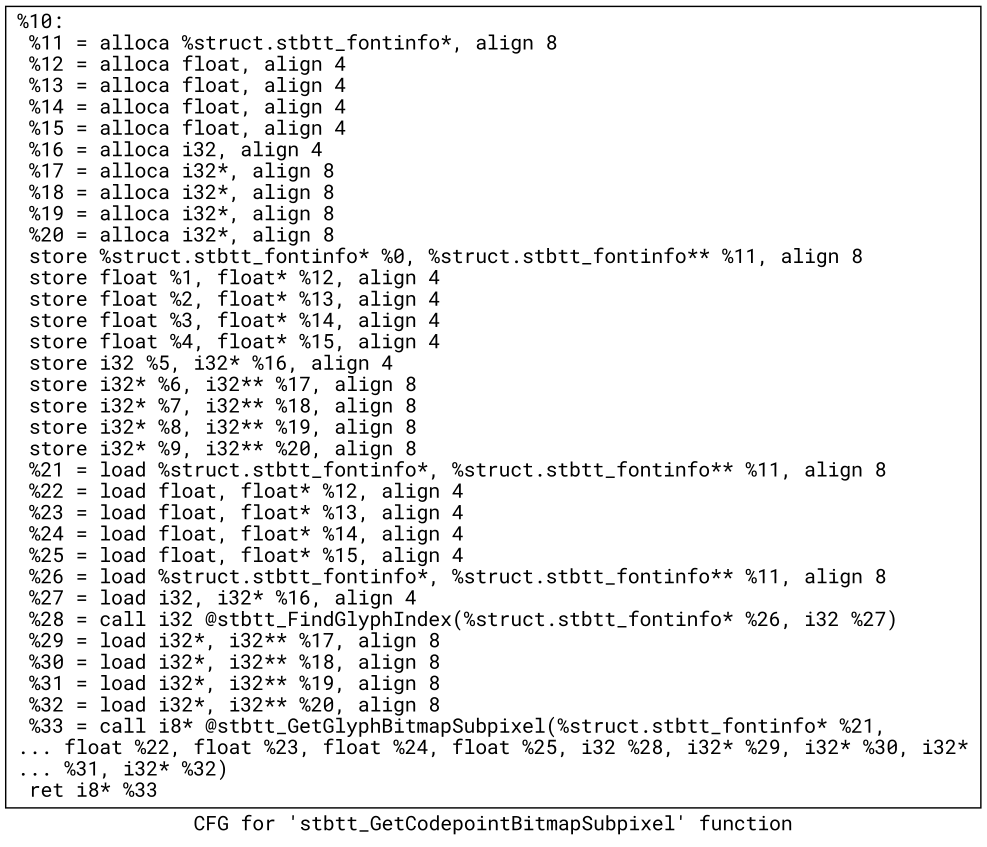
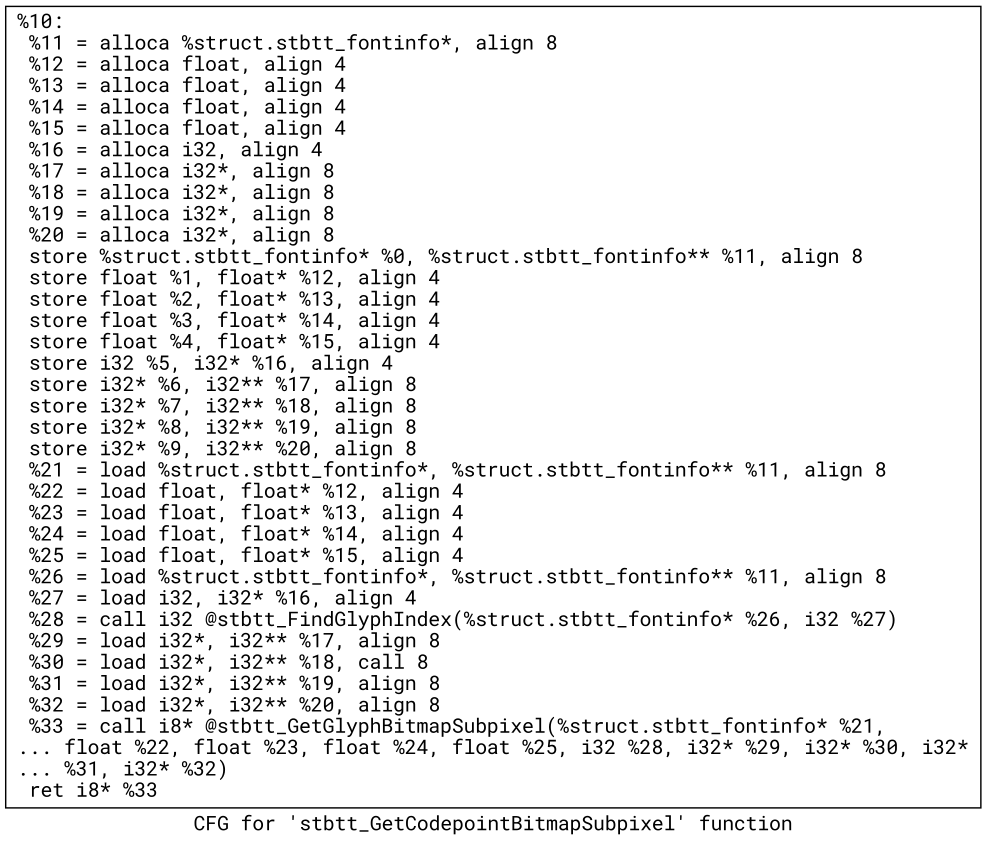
  digraph {
    label="CFG for 'stbtt_GetCodepointBitmapSubpixel' function"
    fontname="Roboto Mono"
-   n1 [label="{%10:\l  %11 = alloca %struct.stbtt_fontinfo*, align 8\l  %12 = alloca float, align 4\l  %13 = alloca float, align 4\l  %14 = alloca float, align 4\l  %15 = alloca float, align 4\l  %16 = alloca i32, align 4\l  %17 = alloca i32*, align 8\l  %18 = alloca i32*, align 8\l  %19 = alloca i32*, align 8\l  %20 = alloca i32*, align 8\l  store %struct.stbtt_fontinfo* %0, %struct.stbtt_fontinfo** %11, align 8\l  store float %1, float* %12, align 4\l  store float %2, float* %13, align 4\l  store float %3, float* %14, align 4\l  store float %4, float* %15, align 4\l  store i32 %5, i32* %16, align 4\l  store i32* %6, i32** %17, align 8\l  store i32* %7, i32** %18, align 8\l  store i32* %8, i32** %19, align 8\l  store i32* %9, i32** %20, align 8\l  %21 = load %struct.stbtt_fontinfo*, %struct.stbtt_fontinfo** %11, align 8\l  %22 = load float, float* %12, align 4\l  %23 = load float, float* %13, align 4\l  %24 = load float, float* %14, align 4\l  %25 = load float, float* %15, align 4\l  %26 = load %struct.stbtt_fontinfo*, %struct.stbtt_fontinfo** %11, align 8\l  %27 = load i32, i32* %16, align 4\l  %28 = call i32 @stbtt_FindGlyphIndex(%struct.stbtt_fontinfo* %26, i32 %27)\l  %29 = load i32*, i32** %17, align 8\l  %30 = load i32*, i32** %18, align 8\l  %31 = load i32*, i32** %19, align 8\l  %32 = load i32*, i32** %20, align 8\l  %33 = call i8* @stbtt_GetGlyphBitmapSubpixel(%struct.stbtt_fontinfo* %21,\l... float %22, float %23, float %24, float %25, i32 %28, i32* %29, i32* %30, i32*\l... %31, i32* %32)\l  ret i8* %33\l}" shape=record fontname="Roboto Mono"]
+   n1 [label="{%10:\l  %11 = alloca %struct.stbtt_fontinfo*, align 8\l  %12 = alloca float, align 4\l  %13 = alloca float, align 4\l  %14 = alloca float, align 4\l  %15 = alloca float, align 4\l  %16 = alloca i32, align 4\l  %17 = alloca i32*, align 8\l  %18 = alloca i32*, align 8\l  %19 = alloca i32*, align 8\l  %20 = alloca i32*, align 8\l  store %struct.stbtt_fontinfo* %0, %struct.stbtt_fontinfo** %11, align 8\l  store float %1, float* %12, align 4\l  store float %2, float* %13, align 4\l  store float %3, float* %14, align 4\l  store float %4, float* %15, align 4\l  store i32 %5, i32* %16, align 4\l  store i32* %6, i32** %17, align 8\l  store i32* %7, i32** %18, align 8\l  store i32* %8, i32** %19, align 8\l  store i32* %9, i32** %20, align 8\l  %21 = load %struct.stbtt_fontinfo*, %struct.stbtt_fontinfo** %11, align 8\l  %22 = load float, float* %12, align 4\l  %23 = load float, float* %13, align 4\l  %24 = load float, float* %14, align 4\l  %25 = load float, float* %15, align 4\l  %26 = load %struct.stbtt_fontinfo*, %struct.stbtt_fontinfo** %11, align 8\l  %27 = load i32, i32* %16, align 4\l  %28 = call i32 @stbtt_FindGlyphIndex(%struct.stbtt_fontinfo* %26, i32 %27)\l  %29 = load i32*, i32** %17, align 8\l  %30 = load i32*, i32** %18, call 8\l  %31 = load i32*, i32** %19, align 8\l  %32 = load i32*, i32** %20, align 8\l  %33 = call i8* @stbtt_GetGlyphBitmapSubpixel(%struct.stbtt_fontinfo* %21,\l... float %22, float %23, float %24, float %25, i32 %28, i32* %29, i32* %30, i32*\l... %31, i32* %32)\l  ret i8* %33\l}" shape=record fontname="Roboto Mono"]
  }
